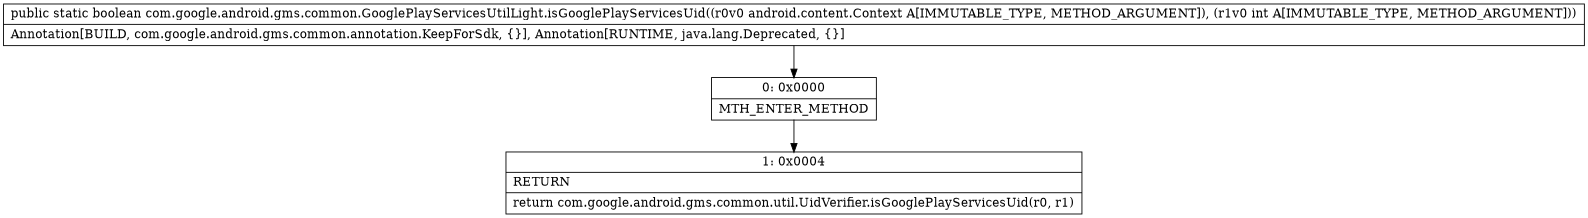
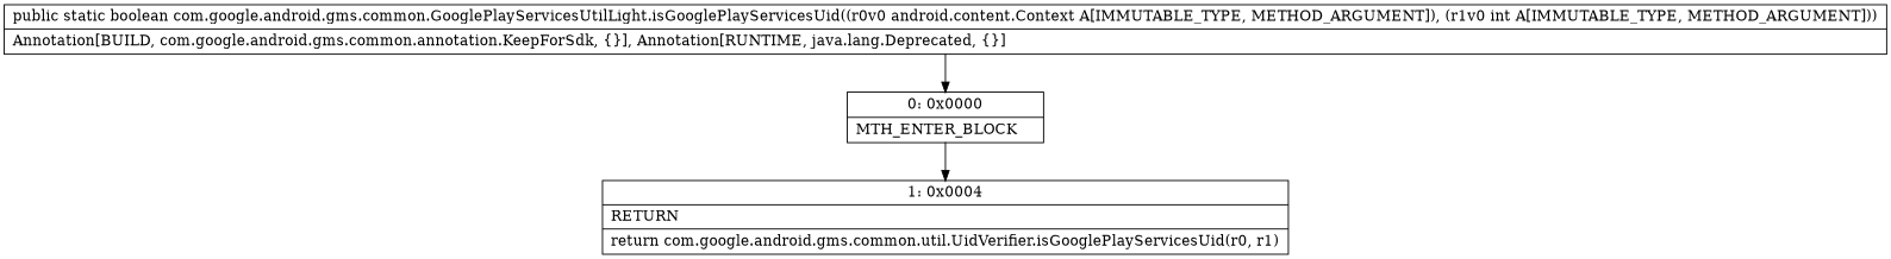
  digraph {
    node [shape=record]
-   n1 [label="{0\:\ 0x0000|MTH_ENTER_METHOD\l}"]
+   n1 [label="{0\:\ 0x0000|MTH_ENTER_BLOCK\l}"]
    n2 [label="{1\:\ 0x0004|RETURN\l|return com.google.android.gms.common.util.UidVerifier.isGooglePlayServicesUid(r0, r1)\l}"]
    n3 [label="{public static boolean com.google.android.gms.common.GooglePlayServicesUtilLight.isGooglePlayServicesUid((r0v0 android.content.Context A[IMMUTABLE_TYPE, METHOD_ARGUMENT]), (r1v0 int A[IMMUTABLE_TYPE, METHOD_ARGUMENT]))  | Annotation[BUILD, com.google.android.gms.common.annotation.KeepForSdk, \{\}], Annotation[RUNTIME, java.lang.Deprecated, \{\}]\l}"]
    n1 -> n2
    n3 -> n1
  }
